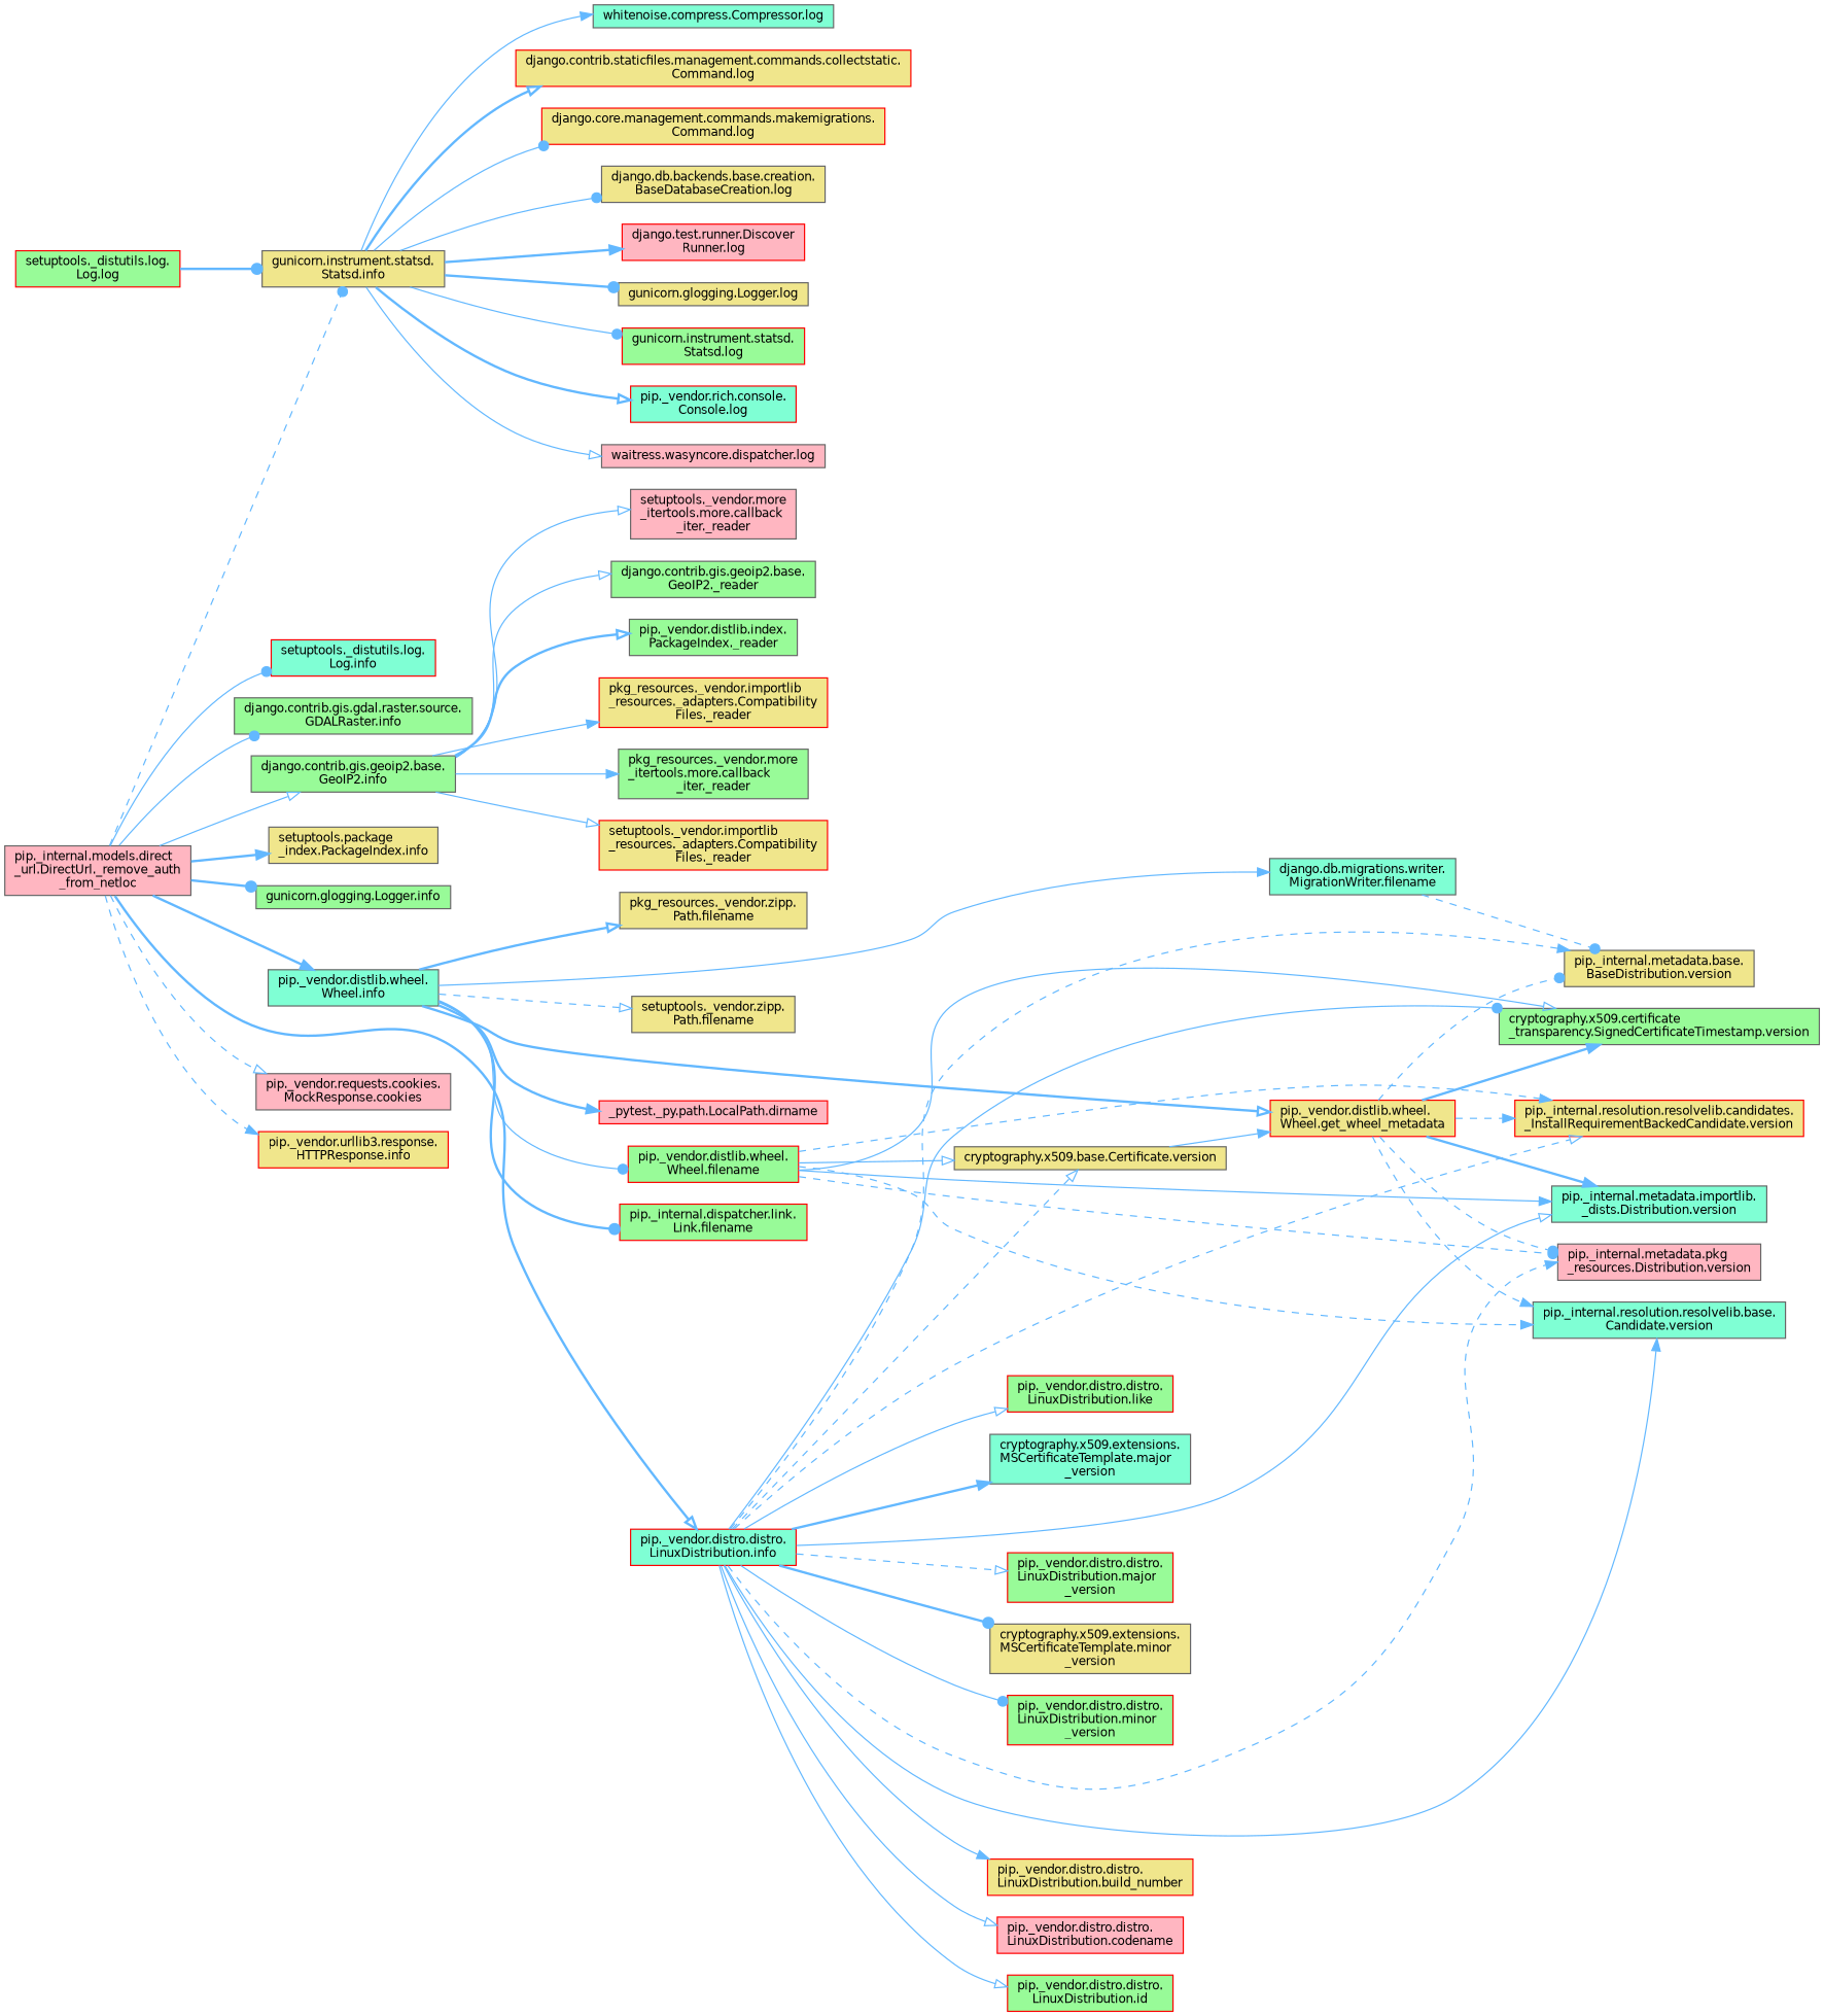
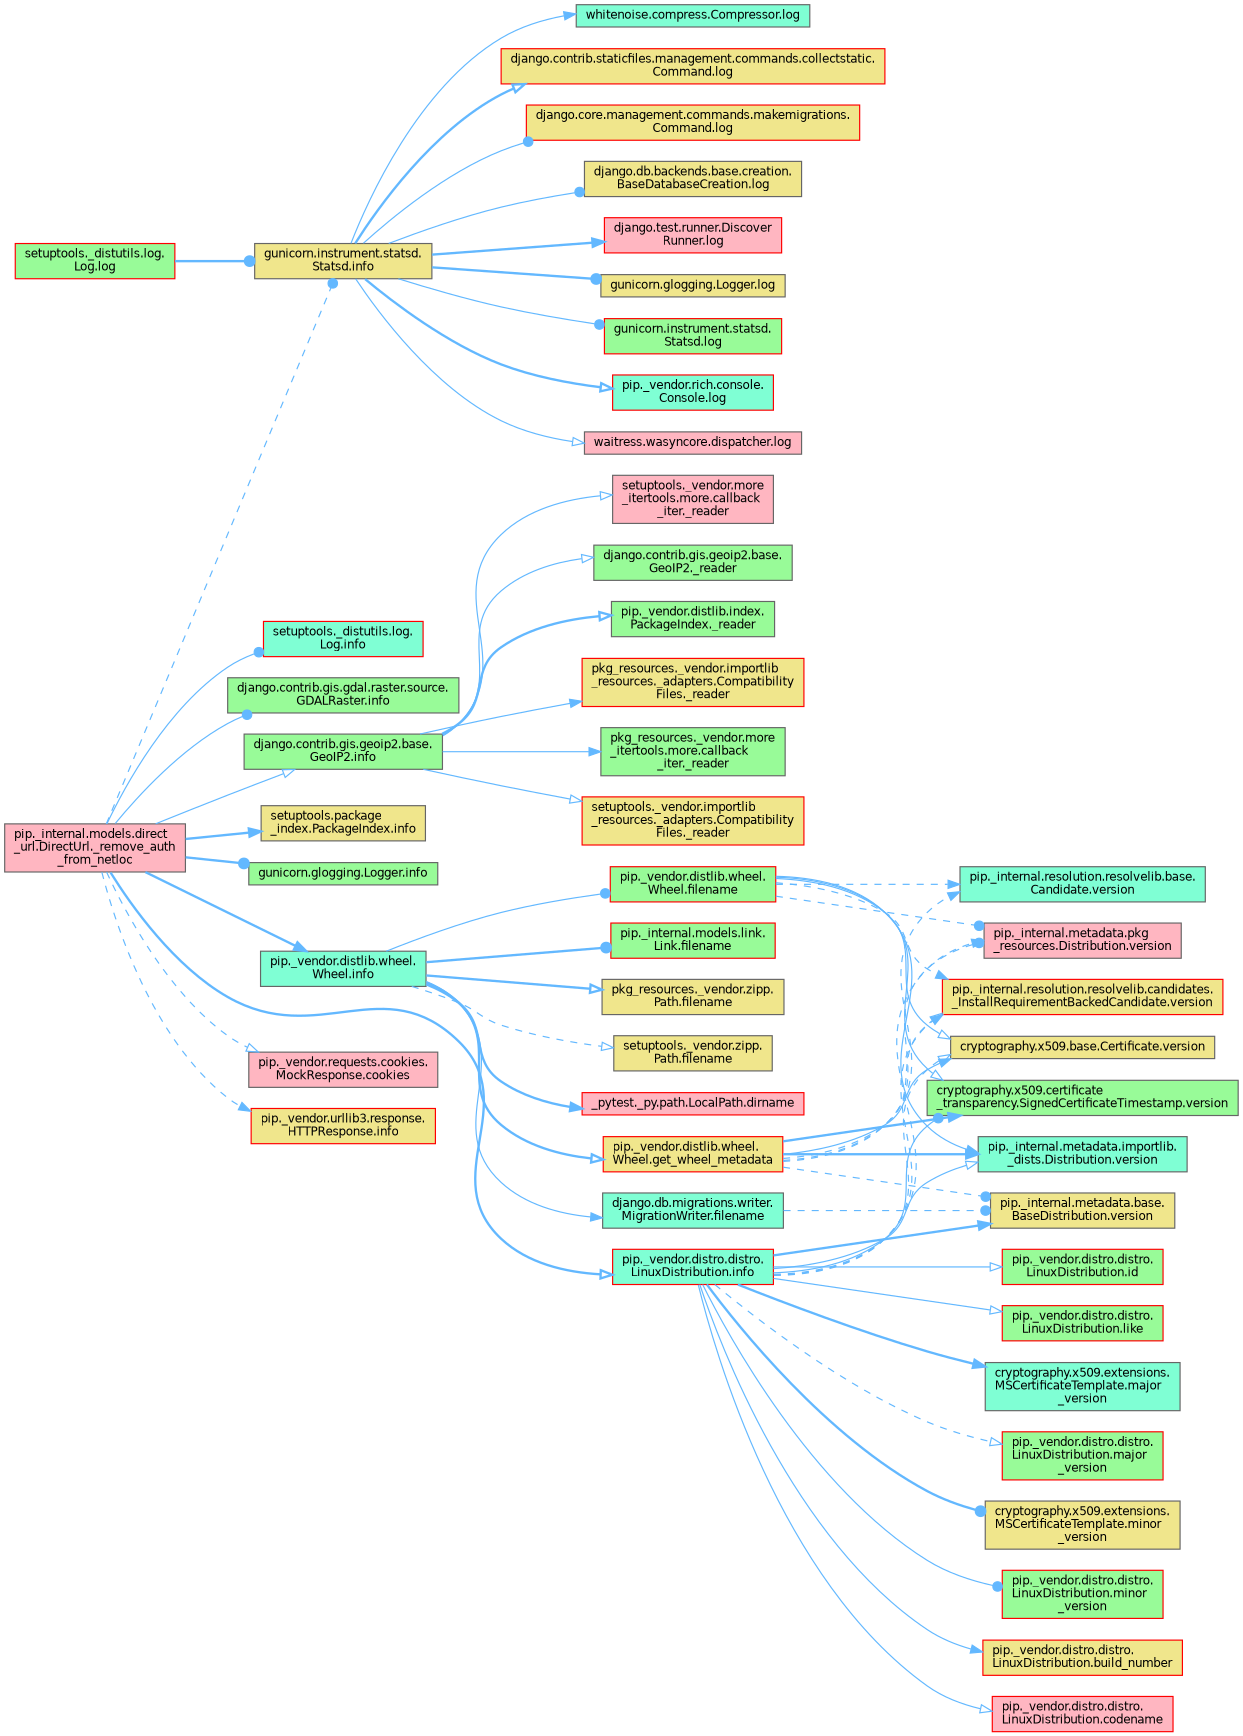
  digraph {
    rankdir=LR
    node [color=grey40 fillcolor=khaki fontname=Helvetica fontsize=10 shape=box style=filled]
    edge [arrowhead=onormal color=steelblue1 fontname=Helvetica fontsize=10 labelfontname=Helvetica labelfontsize=10 style=solid]
    n1 [color=gray40 fillcolor=lightpink fontcolor=black height=0.2 label="pip._internal.models.direct\l_url.DirectUrl._remove_auth\l_from_netloc" width=0.4]
    n2 [fillcolor=palegreen height=0.2 label="django.contrib.gis.gdal.raster.source.\lGDALRaster.info" width=0.4]
    n3 [fillcolor=palegreen height=0.2 label="django.contrib.gis.geoip2.base.\lGeoIP2.info" width=0.4]
    n4 [fillcolor=palegreen height=0.2 label="gunicorn.glogging.Logger.info" width=0.4]
    n5 [height=0.2 label="gunicorn.instrument.statsd.\lStatsd.info" width=0.4]
    n6 [fillcolor=aquamarine height=0.2 label="pip._vendor.distlib.wheel.\lWheel.info" width=0.4]
    n7 [color=red fillcolor=aquamarine height=0.2 label="pip._vendor.distro.distro.\lLinuxDistribution.info" width=0.4]
    n8 [fillcolor=lightpink height=0.2 label="pip._vendor.requests.cookies.\lMockResponse.cookies" width=0.4]
    n9 [color=red height=0.2 label="pip._vendor.urllib3.response.\lHTTPResponse.info" width=0.4]
    n10 [color=red fillcolor=aquamarine height=0.2 label="setuptools._distutils.log.\lLog.info" width=0.4]
    n11 [height=0.2 label="setuptools.package\l_index.PackageIndex.info" width=0.4]
    n12 [fillcolor=palegreen height=0.2 label="django.contrib.gis.geoip2.base.\lGeoIP2._reader" width=0.4]
    n13 [fillcolor=palegreen height=0.2 label="pip._vendor.distlib.index.\lPackageIndex._reader" width=0.4]
    n14 [color=red height=0.2 label="pkg_resources._vendor.importlib\l_resources._adapters.Compatibility\lFiles._reader" width=0.4]
    n15 [fillcolor=palegreen height=0.2 label="pkg_resources._vendor.more\l_itertools.more.callback\l_iter._reader" width=0.4]
    n16 [color=red height=0.2 label="setuptools._vendor.importlib\l_resources._adapters.Compatibility\lFiles._reader" width=0.4]
    n17 [fillcolor=lightpink height=0.2 label="setuptools._vendor.more\l_itertools.more.callback\l_iter._reader" width=0.4]
    n18 [color=red height=0.2 label="django.contrib.staticfiles.management.commands.collectstatic.\lCommand.log" width=0.4]
    n19 [color=red height=0.2 label="django.core.management.commands.makemigrations.\lCommand.log" width=0.4]
    n20 [height=0.2 label="django.db.backends.base.creation.\lBaseDatabaseCreation.log" width=0.4]
    n21 [color=red fillcolor=lightpink height=0.2 label="django.test.runner.Discover\lRunner.log" width=0.4]
    n22 [height=0.2 label="gunicorn.glogging.Logger.log" width=0.4]
    n23 [color=red fillcolor=palegreen height=0.2 label="gunicorn.instrument.statsd.\lStatsd.log" width=0.4]
    n24 [color=red fillcolor=aquamarine height=0.2 label="pip._vendor.rich.console.\lConsole.log" width=0.4]
    n25 [fillcolor=lightpink height=0.2 label="waitress.wasyncore.dispatcher.log" width=0.4]
    n26 [fillcolor=aquamarine height=0.2 label="whitenoise.compress.Compressor.log" width=0.4]
    n27 [color=red fillcolor=lightpink height=0.2 label="_pytest._py.path.LocalPath.dirname" width=0.4]
    n28 [fillcolor=aquamarine height=0.2 label="django.db.migrations.writer.\lMigrationWriter.filename" width=0.4]
-   n29 [color=red fillcolor=palegreen height=0.2 label="pip._internal.dispatcher.link.\lLink.filename" width=0.4]
+   n29 [color=red fillcolor=palegreen height=0.2 label="pip._internal.models.link.\lLink.filename" width=0.4]
    n30 [color=red fillcolor=palegreen height=0.2 label="pip._vendor.distlib.wheel.\lWheel.filename" width=0.4]
    n31 [height=0.2 label="pkg_resources._vendor.zipp.\lPath.filename" width=0.4]
    n32 [height=0.2 label="setuptools._vendor.zipp.\lPath.filename" width=0.4]
    n33 [color=red height=0.2 label="pip._vendor.distlib.wheel.\lWheel.get_wheel_metadata" width=0.4]
    n34 [height=0.2 label="cryptography.x509.base.Certificate.version" width=0.4]
    n35 [fillcolor=palegreen height=0.2 label="cryptography.x509.certificate\l_transparency.SignedCertificateTimestamp.version" width=0.4]
    n36 [height=0.2 label="pip._internal.metadata.base.\lBaseDistribution.version" width=0.4]
    n37 [fillcolor=aquamarine height=0.2 label="pip._internal.metadata.importlib.\l_dists.Distribution.version" width=0.4]
    n38 [fillcolor=lightpink height=0.2 label="pip._internal.metadata.pkg\l_resources.Distribution.version" width=0.4]
    n39 [fillcolor=aquamarine height=0.2 label="pip._internal.resolution.resolvelib.base.\lCandidate.version" width=0.4]
    n40 [color=red height=0.2 label="pip._internal.resolution.resolvelib.candidates.\l_InstallRequirementBackedCandidate.version" width=0.4]
    n41 [color=red height=0.2 label="pip._vendor.distro.distro.\lLinuxDistribution.build_number" width=0.4]
    n42 [color=red fillcolor=lightpink height=0.2 label="pip._vendor.distro.distro.\lLinuxDistribution.codename" width=0.4]
    n43 [color=red fillcolor=palegreen height=0.2 label="pip._vendor.distro.distro.\lLinuxDistribution.id" width=0.4]
    n44 [color=red fillcolor=palegreen height=0.2 label="pip._vendor.distro.distro.\lLinuxDistribution.like" width=0.4]
    n45 [fillcolor=aquamarine height=0.2 label="cryptography.x509.extensions.\lMSCertificateTemplate.major\l_version" width=0.4]
    n46 [color=red fillcolor=palegreen height=0.2 label="pip._vendor.distro.distro.\lLinuxDistribution.major\l_version" width=0.4]
    n47 [height=0.2 label="cryptography.x509.extensions.\lMSCertificateTemplate.minor\l_version" width=0.4]
    n48 [color=red fillcolor=palegreen height=0.2 label="pip._vendor.distro.distro.\lLinuxDistribution.minor\l_version" width=0.4]
    n49 [color=red fillcolor=palegreen height=0.2 label="setuptools._distutils.log.\lLog.log" width=0.4]
    n1 -> n2 [arrowhead=dot]
    n1 -> n3
    n1 -> n4 [arrowhead=dot style=bold]
    n1 -> n5 [arrowhead=dot style=dashed]
    n1 -> n6 [arrowhead=normal style=bold]
    n1 -> n7 [style=bold]
    n1 -> n8 [style=dashed]
    n1 -> n9 [arrowhead=normal style=dashed]
    n1 -> n10 [arrowhead=dot]
    n1 -> n11 [arrowhead=normal style=bold]
    n3 -> n12
    n3 -> n13 [style=bold]
    n3 -> n14 [arrowhead=normal]
    n3 -> n15 [arrowhead=normal]
    n3 -> n16
    n3 -> n17
    n5 -> n18 [style=bold]
    n5 -> n19 [arrowhead=dot]
    n5 -> n20 [arrowhead=dot]
    n5 -> n21 [arrowhead=normal style=bold]
    n5 -> n22 [arrowhead=dot style=bold]
    n5 -> n23 [arrowhead=dot]
    n5 -> n24 [style=bold]
    n5 -> n25
    n5 -> n26 [arrowhead=normal]
    n6 -> n27 [arrowhead=normal style=bold]
    n6 -> n28 [arrowhead=normal]
    n6 -> n29 [arrowhead=dot style=bold]
    n6 -> n30 [arrowhead=dot]
    n6 -> n31 [style=bold]
    n6 -> n32 [style=dashed]
    n6 -> n33 [style=bold]
    n7 -> n34 [style=dashed]
    n7 -> n35 [arrowhead=dot]
-   n7 -> n36 [arrowhead=normal style=dashed]
+   n7 -> n36 [arrowhead=normal style=bold]
    n7 -> n37
    n7 -> n38 [arrowhead=normal style=dashed]
-   n7 -> n39 [arrowhead=normal]
    n7 -> n40 [style=dashed]
    n7 -> n41 [arrowhead=normal]
    n7 -> n42
    n7 -> n43
    n7 -> n44
    n7 -> n45 [arrowhead=normal style=bold]
    n7 -> n46 [style=dashed]
    n7 -> n47 [arrowhead=dot style=bold]
    n7 -> n48 [arrowhead=dot]
    n28 -> n36 [arrowhead=dot style=dashed]
    n30 -> n34
    n30 -> n35
    n30 -> n37 [arrowhead=normal]
    n30 -> n38 [arrowhead=dot style=dashed]
    n30 -> n39 [arrowhead=normal style=dashed]
    n30 -> n40 [arrowhead=normal style=dashed]
-   n34 -> n33 [arrowhead=normal]
+   n33 -> n34 [arrowhead=normal]
    n33 -> n35 [arrowhead=normal style=bold]
    n33 -> n36 [arrowhead=dot style=dashed]
    n33 -> n37 [arrowhead=normal style=bold]
    n33 -> n38 [arrowhead=dot style=dashed]
    n33 -> n39 [arrowhead=normal style=dashed]
    n33 -> n40 [arrowhead=normal style=dashed]
    n49 -> n5 [arrowhead=dot style=bold]
  }
